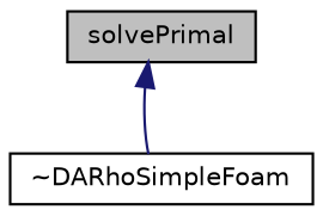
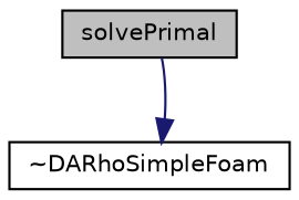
  digraph {
    rankdir=TB
    node [color=black fontname=Helvetica fontsize=10 shape=record]
    n1 [fillcolor=grey75 fontcolor=black height=0.2 label=solvePrimal style=filled width=0.4]
    n2 [height=0.2 label="~DARhoSimpleFoam" width=0.4]
-   n1 -> n2 [color=midnightblue dir=back fontname=Helvetica fontsize=10 labelfontname=Helvetica labelfontsize=10 style=solid]
+   n2 -> n1 [color=midnightblue dir=back fontname=Helvetica fontsize=10 labelfontname=Helvetica labelfontsize=10 style=solid]
  }
